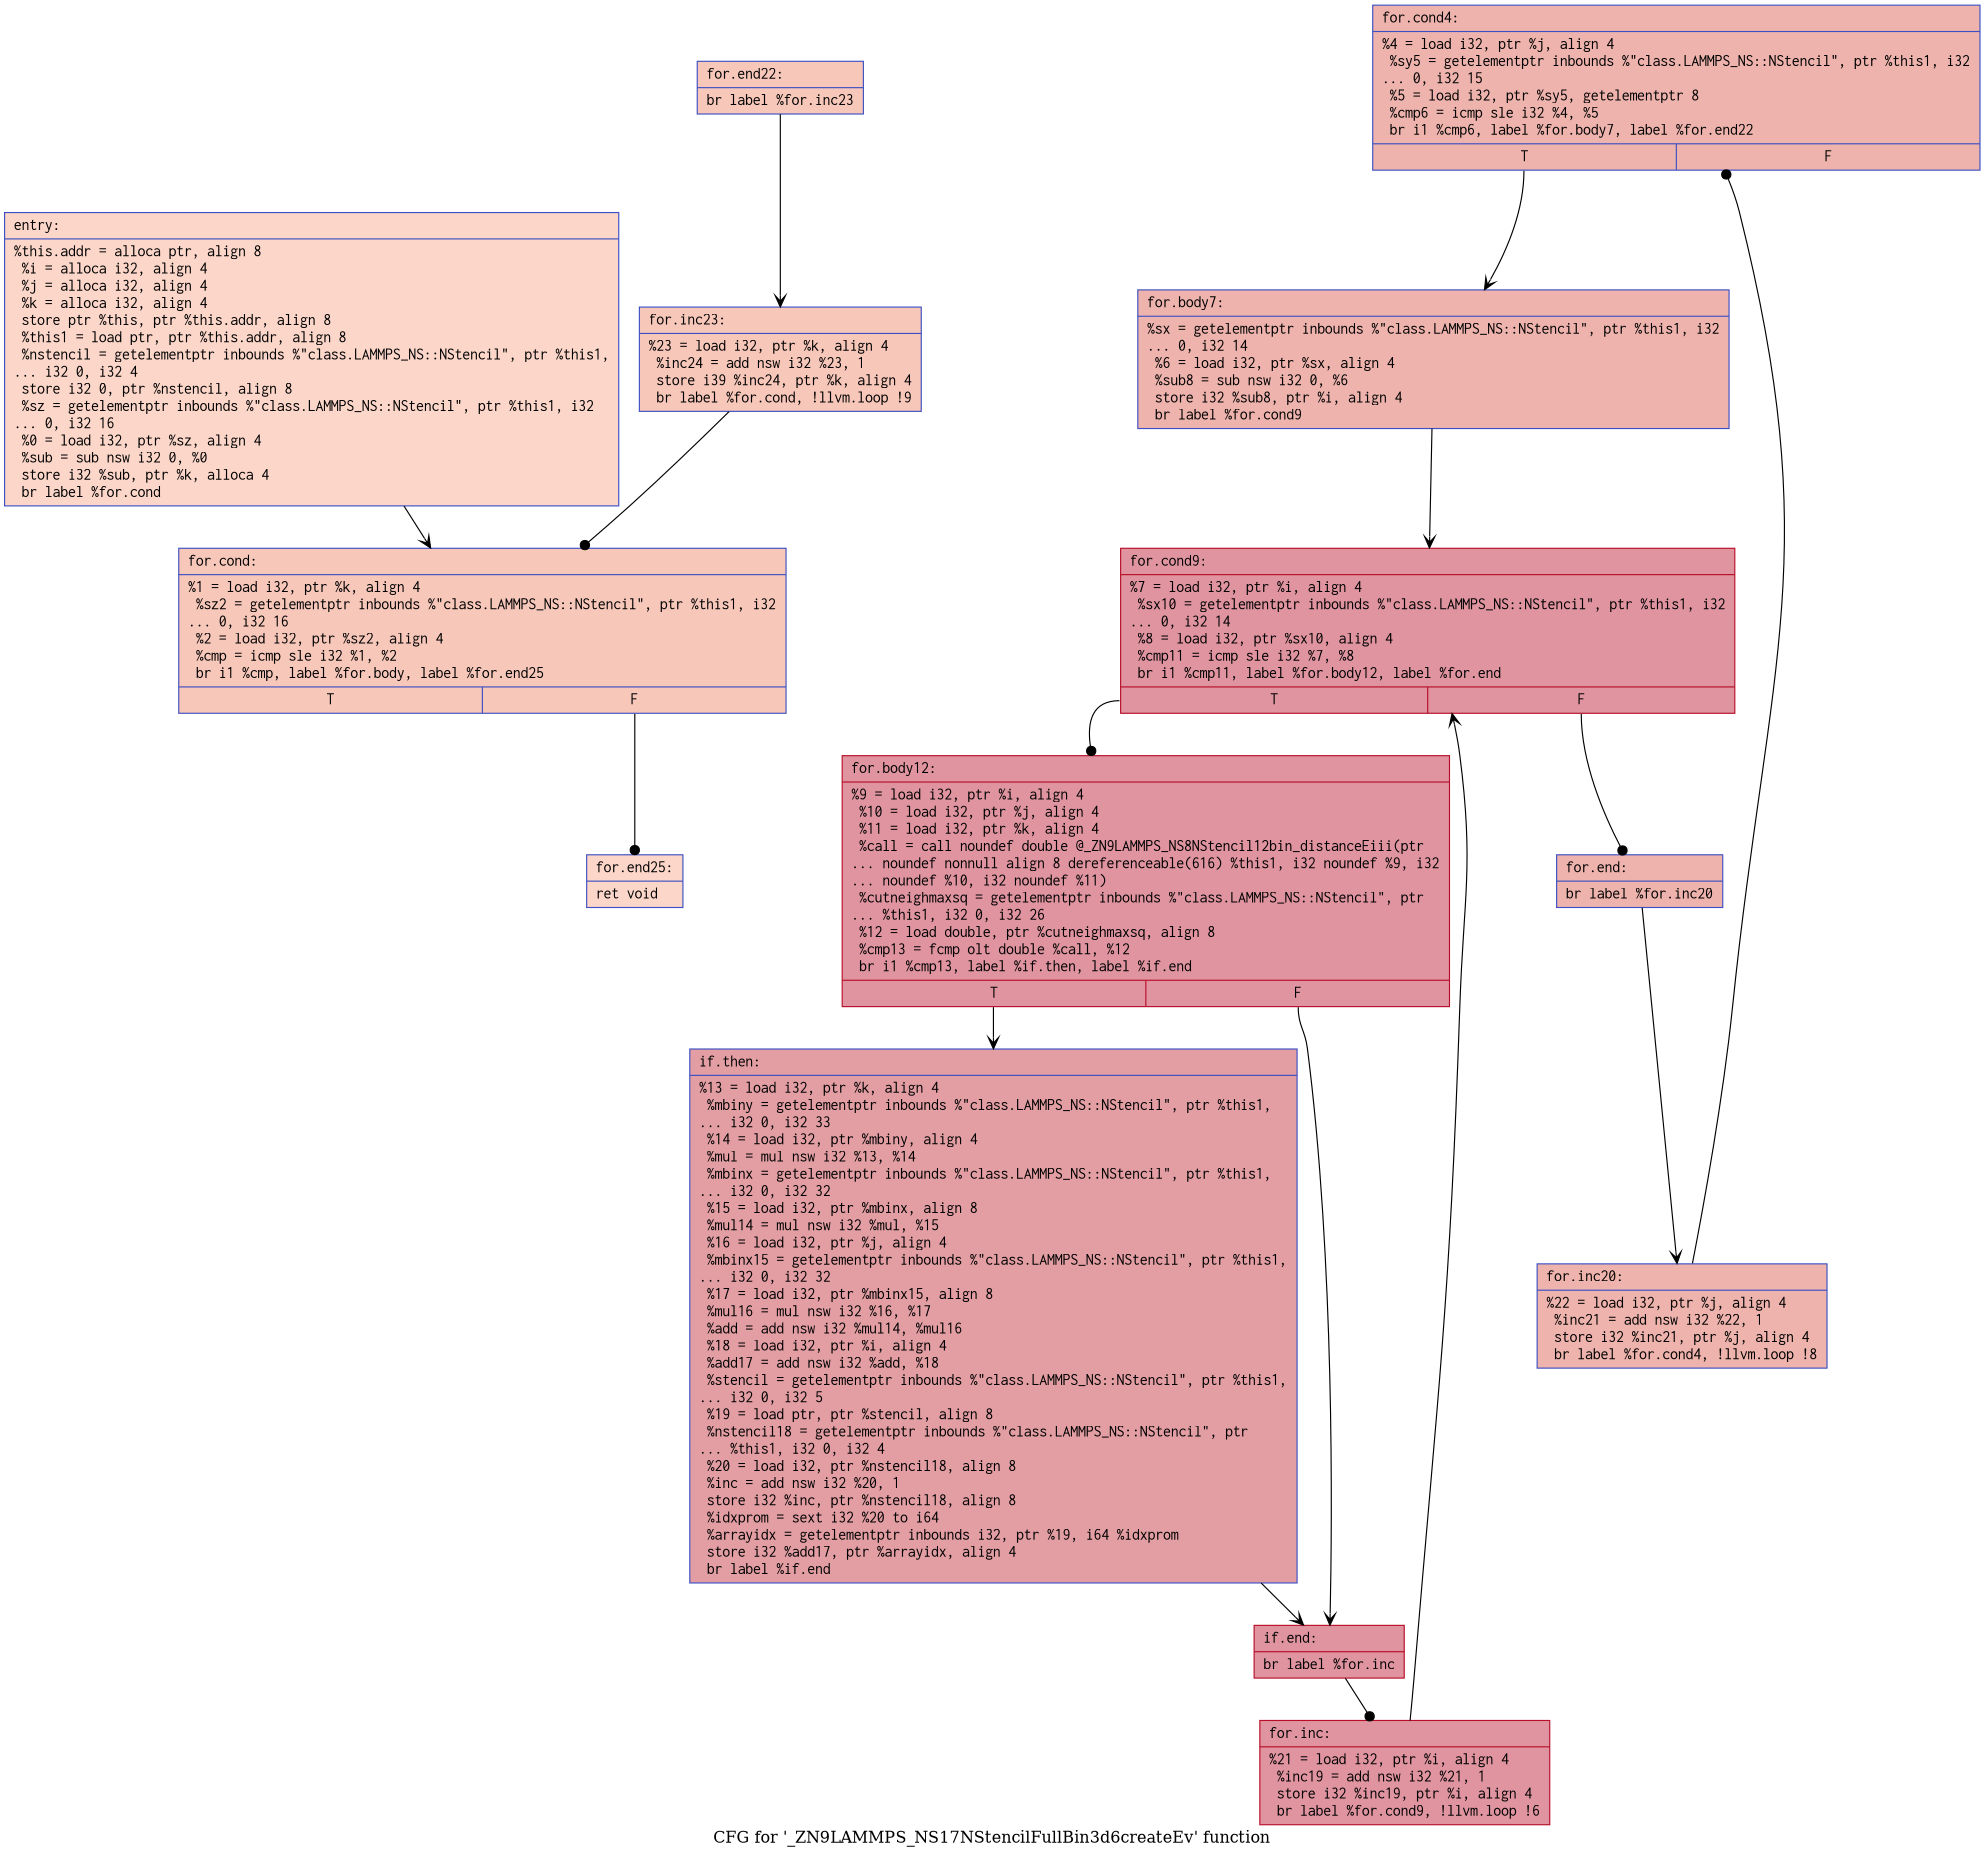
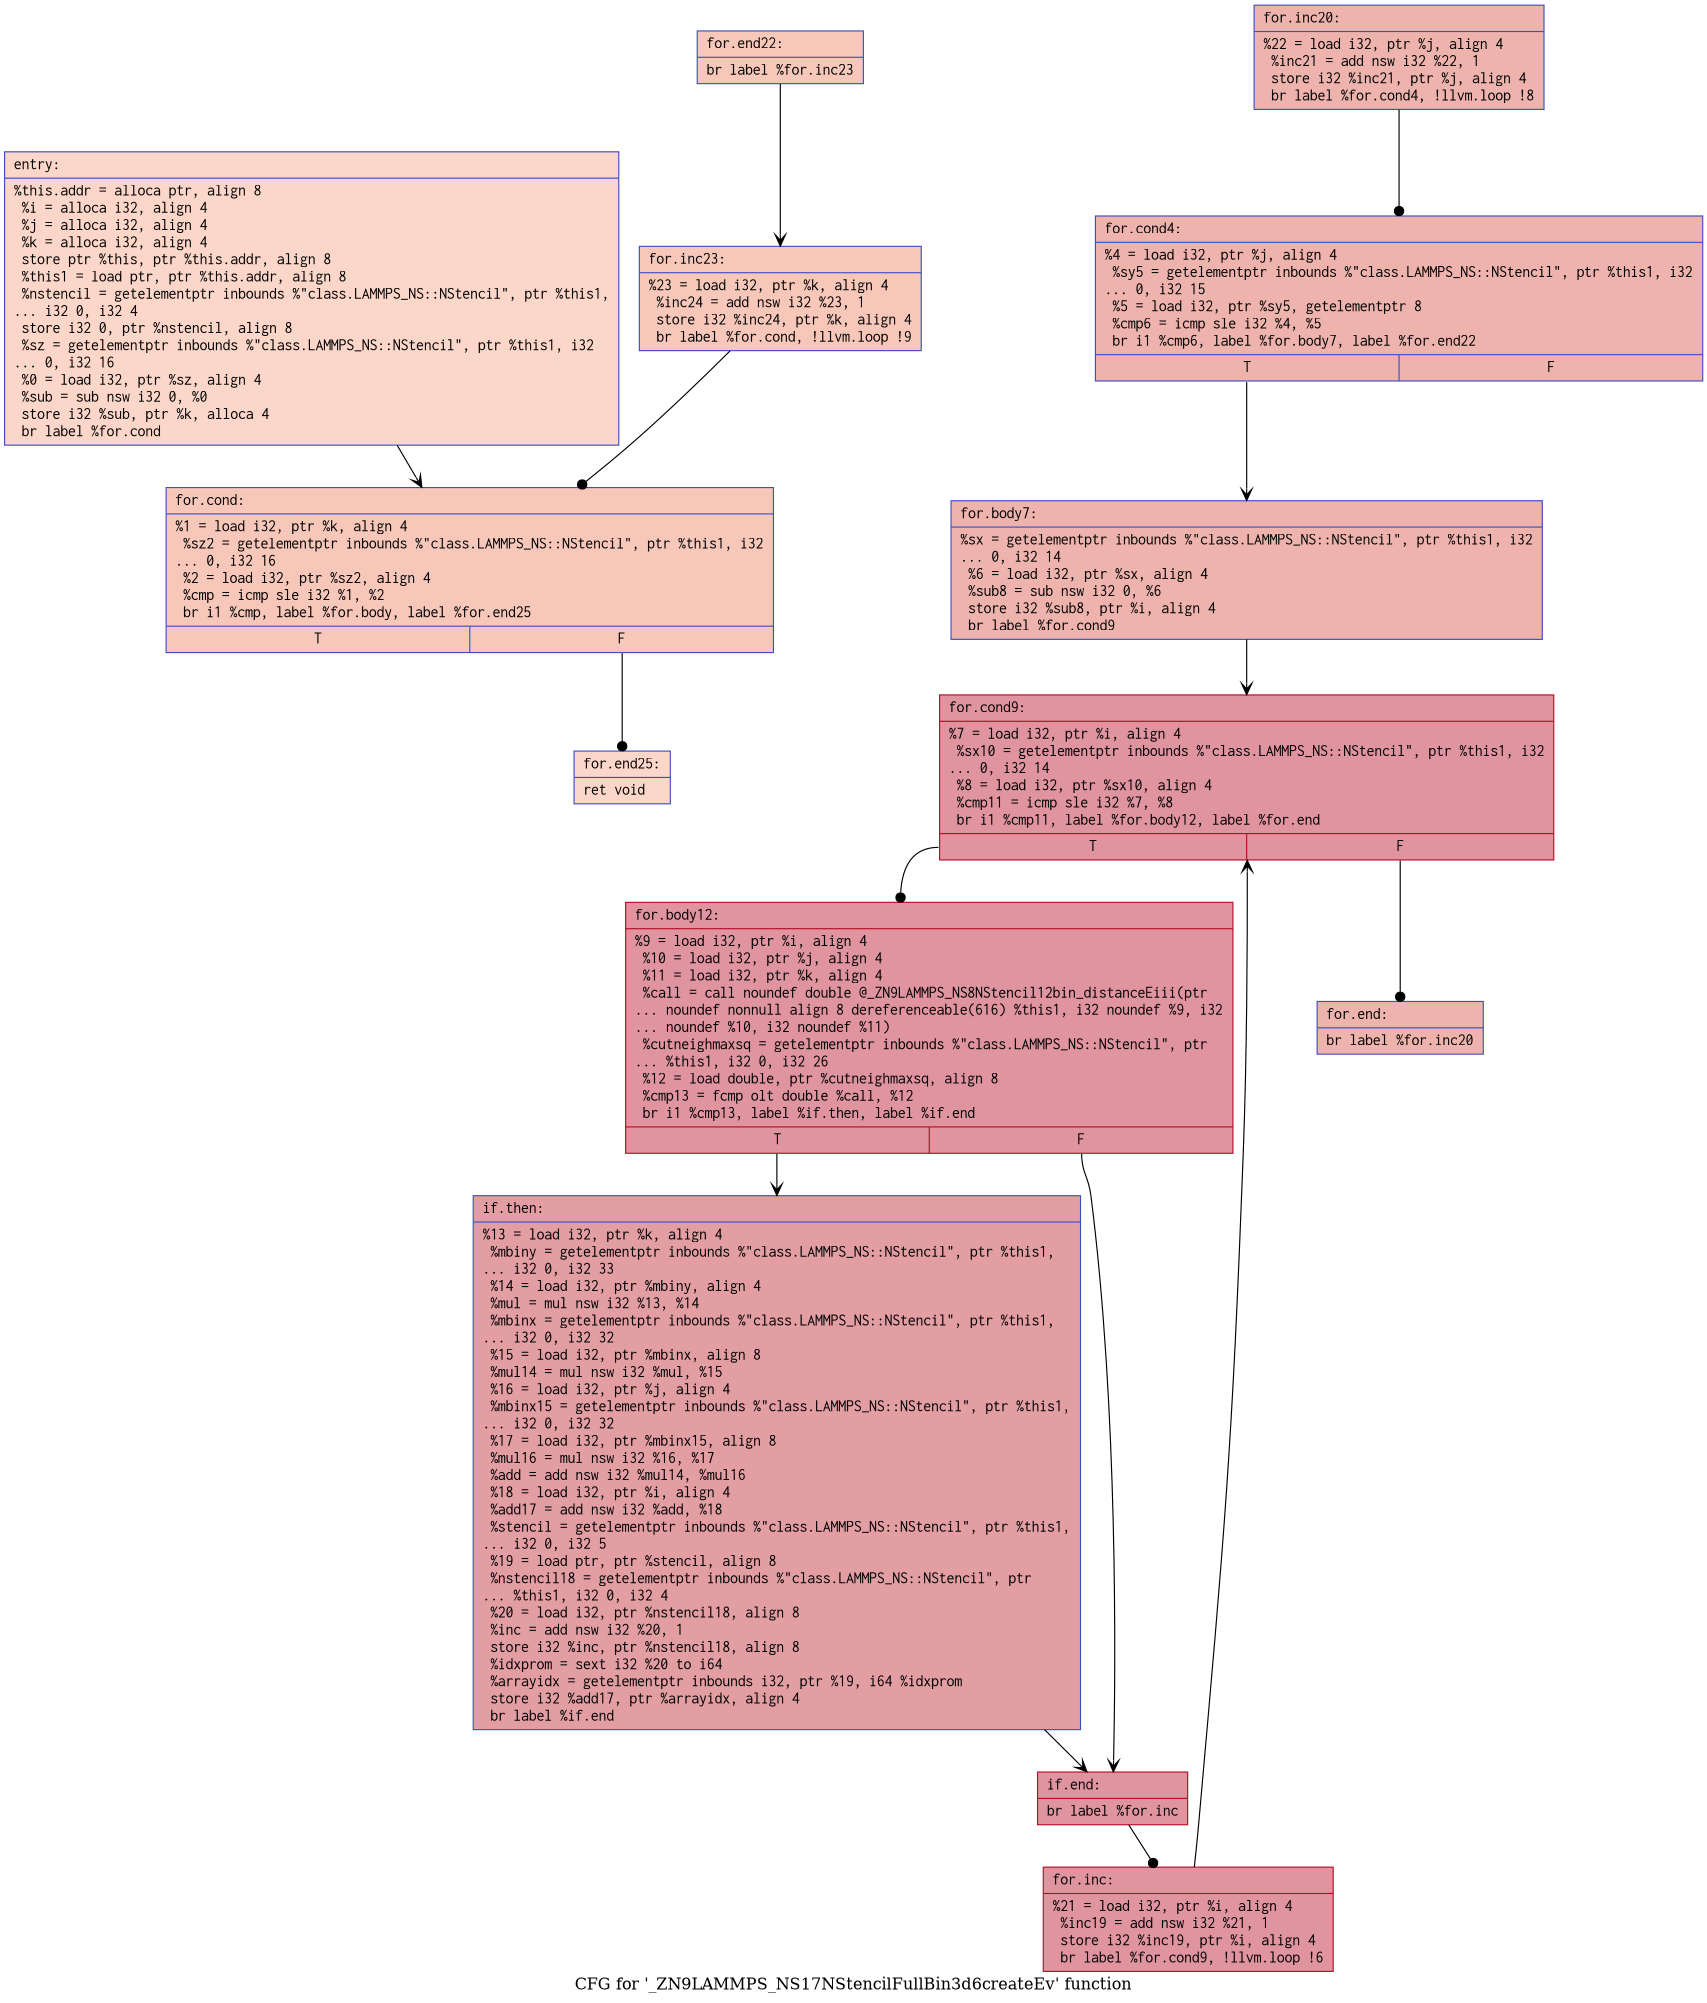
  digraph {
    label="CFG for '_ZN9LAMMPS_NS17NStencilFullBin3d6createEv' function"
    node [color="#3d50c3ff" fillcolor="#d6524470" fontname=Courier shape=record style=filled]
    edge [arrowhead=vee]
    n1 [fillcolor="#f6a38570" label="{entry:\l|  %this.addr = alloca ptr, align 8\l  %i = alloca i32, align 4\l  %j = alloca i32, align 4\l  %k = alloca i32, align 4\l  store ptr %this, ptr %this.addr, align 8\l  %this1 = load ptr, ptr %this.addr, align 8\l  %nstencil = getelementptr inbounds %\"class.LAMMPS_NS::NStencil\", ptr %this1,\l... i32 0, i32 4\l  store i32 0, ptr %nstencil, align 8\l  %sz = getelementptr inbounds %\"class.LAMMPS_NS::NStencil\", ptr %this1, i32\l... 0, i32 16\l  %0 = load i32, ptr %sz, align 4\l  %sub = sub nsw i32 0, %0\l  store i32 %sub, ptr %k, alloca 4\l  br label %for.cond\l}"]
    n2 [fillcolor="#ec7f6370" label="{for.cond:\l|  %1 = load i32, ptr %k, align 4\l  %sz2 = getelementptr inbounds %\"class.LAMMPS_NS::NStencil\", ptr %this1, i32\l... 0, i32 16\l  %2 = load i32, ptr %sz2, align 4\l  %cmp = icmp sle i32 %1, %2\l  br i1 %cmp, label %for.body, label %for.end25\l|{<s0>T|<s1>F}}"]
    n3 [fillcolor="#f6a38570" label="{for.end25:\l|  ret void\l}"]
    n4 [label="{for.cond4:\l|  %4 = load i32, ptr %j, align 4\l  %sy5 = getelementptr inbounds %\"class.LAMMPS_NS::NStencil\", ptr %this1, i32\l... 0, i32 15\l  %5 = load i32, ptr %sy5, getelementptr 8\l  %cmp6 = icmp sle i32 %4, %5\l  br i1 %cmp6, label %for.body7, label %for.end22\l|{<s0>T|<s1>F}}"]
    n5 [label="{for.body7:\l|  %sx = getelementptr inbounds %\"class.LAMMPS_NS::NStencil\", ptr %this1, i32\l... 0, i32 14\l  %6 = load i32, ptr %sx, align 4\l  %sub8 = sub nsw i32 0, %6\l  store i32 %sub8, ptr %i, align 4\l  br label %for.cond9\l}"]
    n6 [color="#b70d28ff" fillcolor="#b70d2870" label="{for.cond9:\l|  %7 = load i32, ptr %i, align 4\l  %sx10 = getelementptr inbounds %\"class.LAMMPS_NS::NStencil\", ptr %this1, i32\l... 0, i32 14\l  %8 = load i32, ptr %sx10, align 4\l  %cmp11 = icmp sle i32 %7, %8\l  br i1 %cmp11, label %for.body12, label %for.end\l|{<s0>T|<s1>F}}"]
    n7 [fillcolor="#ec7f6370" label="{for.end22:\l|  br label %for.inc23\l}"]
-   n8 [fillcolor="#ec7f6370" label="{for.inc23:\l|  %23 = load i32, ptr %k, align 4\l  %inc24 = add nsw i32 %23, 1\l  store i39 %inc24, ptr %k, align 4\l  br label %for.cond, !llvm.loop !9\l}"]
+   n8 [fillcolor="#ec7f6370" label="{for.inc23:\l|  %23 = load i32, ptr %k, align 4\l  %inc24 = add nsw i32 %23, 1\l  store i32 %inc24, ptr %k, align 4\l  br label %for.cond, !llvm.loop !9\l}"]
    n9 [color="#b70d28ff" fillcolor="#b70d2870" label="{for.body12:\l|  %9 = load i32, ptr %i, align 4\l  %10 = load i32, ptr %j, align 4\l  %11 = load i32, ptr %k, align 4\l  %call = call noundef double @_ZN9LAMMPS_NS8NStencil12bin_distanceEiii(ptr\l... noundef nonnull align 8 dereferenceable(616) %this1, i32 noundef %9, i32\l... noundef %10, i32 noundef %11)\l  %cutneighmaxsq = getelementptr inbounds %\"class.LAMMPS_NS::NStencil\", ptr\l... %this1, i32 0, i32 26\l  %12 = load double, ptr %cutneighmaxsq, align 8\l  %cmp13 = fcmp olt double %call, %12\l  br i1 %cmp13, label %if.then, label %if.end\l|{<s0>T|<s1>F}}"]
    n10 [label="{for.end:\l|  br label %for.inc20\l}"]
    n11 [fillcolor="#be242e70" label="{if.then:\l|  %13 = load i32, ptr %k, align 4\l  %mbiny = getelementptr inbounds %\"class.LAMMPS_NS::NStencil\", ptr %this1,\l... i32 0, i32 33\l  %14 = load i32, ptr %mbiny, align 4\l  %mul = mul nsw i32 %13, %14\l  %mbinx = getelementptr inbounds %\"class.LAMMPS_NS::NStencil\", ptr %this1,\l... i32 0, i32 32\l  %15 = load i32, ptr %mbinx, align 8\l  %mul14 = mul nsw i32 %mul, %15\l  %16 = load i32, ptr %j, align 4\l  %mbinx15 = getelementptr inbounds %\"class.LAMMPS_NS::NStencil\", ptr %this1,\l... i32 0, i32 32\l  %17 = load i32, ptr %mbinx15, align 8\l  %mul16 = mul nsw i32 %16, %17\l  %add = add nsw i32 %mul14, %mul16\l  %18 = load i32, ptr %i, align 4\l  %add17 = add nsw i32 %add, %18\l  %stencil = getelementptr inbounds %\"class.LAMMPS_NS::NStencil\", ptr %this1,\l... i32 0, i32 5\l  %19 = load ptr, ptr %stencil, align 8\l  %nstencil18 = getelementptr inbounds %\"class.LAMMPS_NS::NStencil\", ptr\l... %this1, i32 0, i32 4\l  %20 = load i32, ptr %nstencil18, align 8\l  %inc = add nsw i32 %20, 1\l  store i32 %inc, ptr %nstencil18, align 8\l  %idxprom = sext i32 %20 to i64\l  %arrayidx = getelementptr inbounds i32, ptr %19, i64 %idxprom\l  store i32 %add17, ptr %arrayidx, align 4\l  br label %if.end\l}"]
    n12 [color="#b70d28ff" fillcolor="#b70d2870" label="{if.end:\l|  br label %for.inc\l}"]
    n13 [label="{for.inc20:\l|  %22 = load i32, ptr %j, align 4\l  %inc21 = add nsw i32 %22, 1\l  store i32 %inc21, ptr %j, align 4\l  br label %for.cond4, !llvm.loop !8\l}"]
    n14 [color="#b70d28ff" fillcolor="#b70d2870" label="{for.inc:\l|  %21 = load i32, ptr %i, align 4\l  %inc19 = add nsw i32 %21, 1\l  store i32 %inc19, ptr %i, align 4\l  br label %for.cond9, !llvm.loop !6\l}"]
    n1 -> n2
    n2 -> n3 [arrowhead=dot tailport=s1]
    n4 -> n5 [tailport=s0]
    n5 -> n6
    n6 -> n9 [arrowhead=dot tailport=s0]
    n6 -> n10 [arrowhead=dot tailport=s1]
    n7 -> n8
    n8 -> n2 [arrowhead=dot]
    n9 -> n11 [tailport=s0]
    n9 -> n12 [tailport=s1]
-   n10 -> n13
    n11 -> n12
    n12 -> n14 [arrowhead=dot]
    n13 -> n4 [arrowhead=dot]
    n14 -> n6
  }
